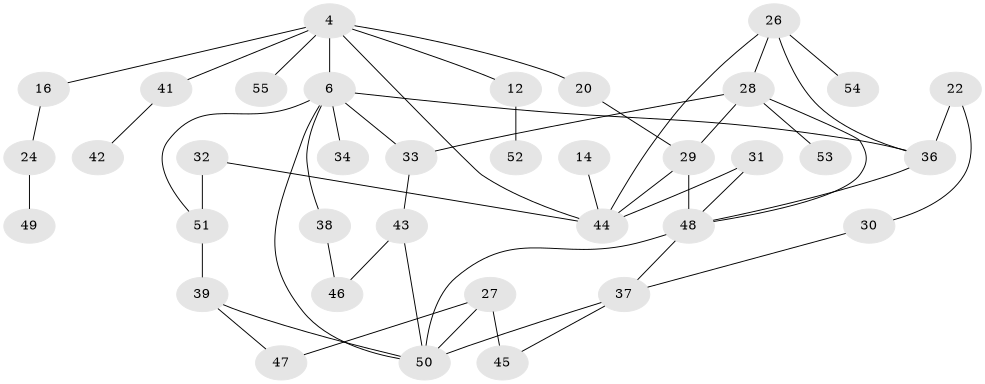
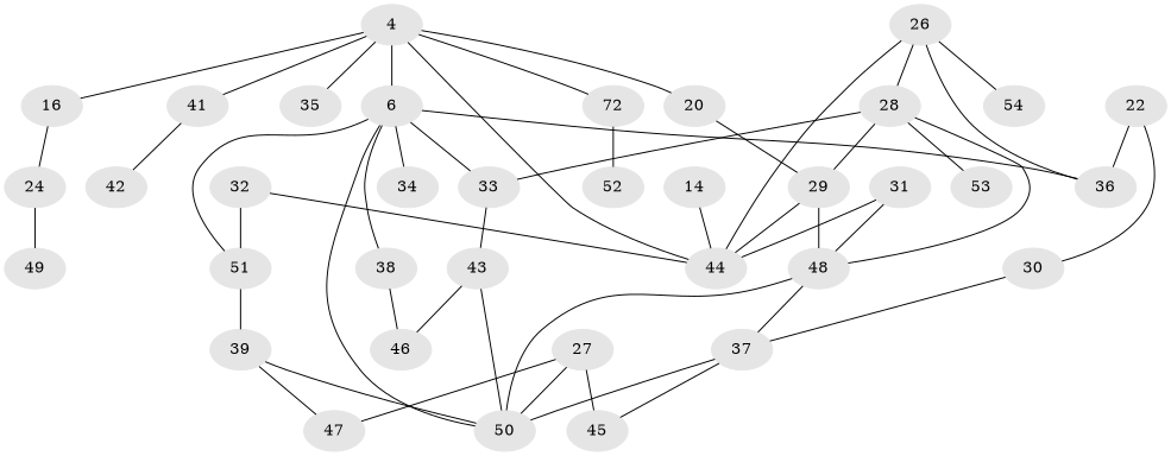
  graph {
    node [color=gray90 style=filled]
    4 [super="+3"]
    6 [super="+5+1"]
-   12
+   12 [label=72]
    16 [super="+10"]
    20 [super="+19"]
-   35 [label=55]
+   35
    41
    44 [super="+7+25+8"]
    33 [super="+15"]
    34
    36 [super="+2"]
    38
    50 [super="+23"]
    51
    52
    24
    29
    42
    43
    48 [super="+17"]
    46
    39
    14
    49
    22
    30
    37 [super="+18"]
    26 [super="+11"]
    28 [super="+21"]
    54
    53
    27
    45
    47
    31
    32
    4 -- 6 [weight=2]
    4 -- 12
    4 -- 16
    4 -- 20
    4 -- 35
    4 -- 41
    4 -- 44
    6 -- 33
    6 -- 34
    6 -- 36
    6 -- 38
    6 -- 50 [weight=2]
    6 -- 51
    12 -- 52
    16 -- 24
    20 -- 29
    41 -- 42
    33 -- 43
-   36 -- 48 [weight=2]
    38 -- 46
    51 -- 39
    24 -- 49
    29 -- 44
    29 -- 48 [weight=2]
    43 -- 50
    43 -- 46
    48 -- 50 [weight=2]
    48 -- 37
    39 -- 50
    39 -- 47
    14 -- 44
    22 -- 36
    22 -- 30
    30 -- 37
    37 -- 50
    37 -- 45
    26 -- 44
    26 -- 36
    26 -- 28
    26 -- 54
    28 -- 33
    28 -- 29
    28 -- 48
    28 -- 53
    27 -- 50
    27 -- 45
    27 -- 47
    31 -- 44
    31 -- 48
    32 -- 44
    32 -- 51
  }
